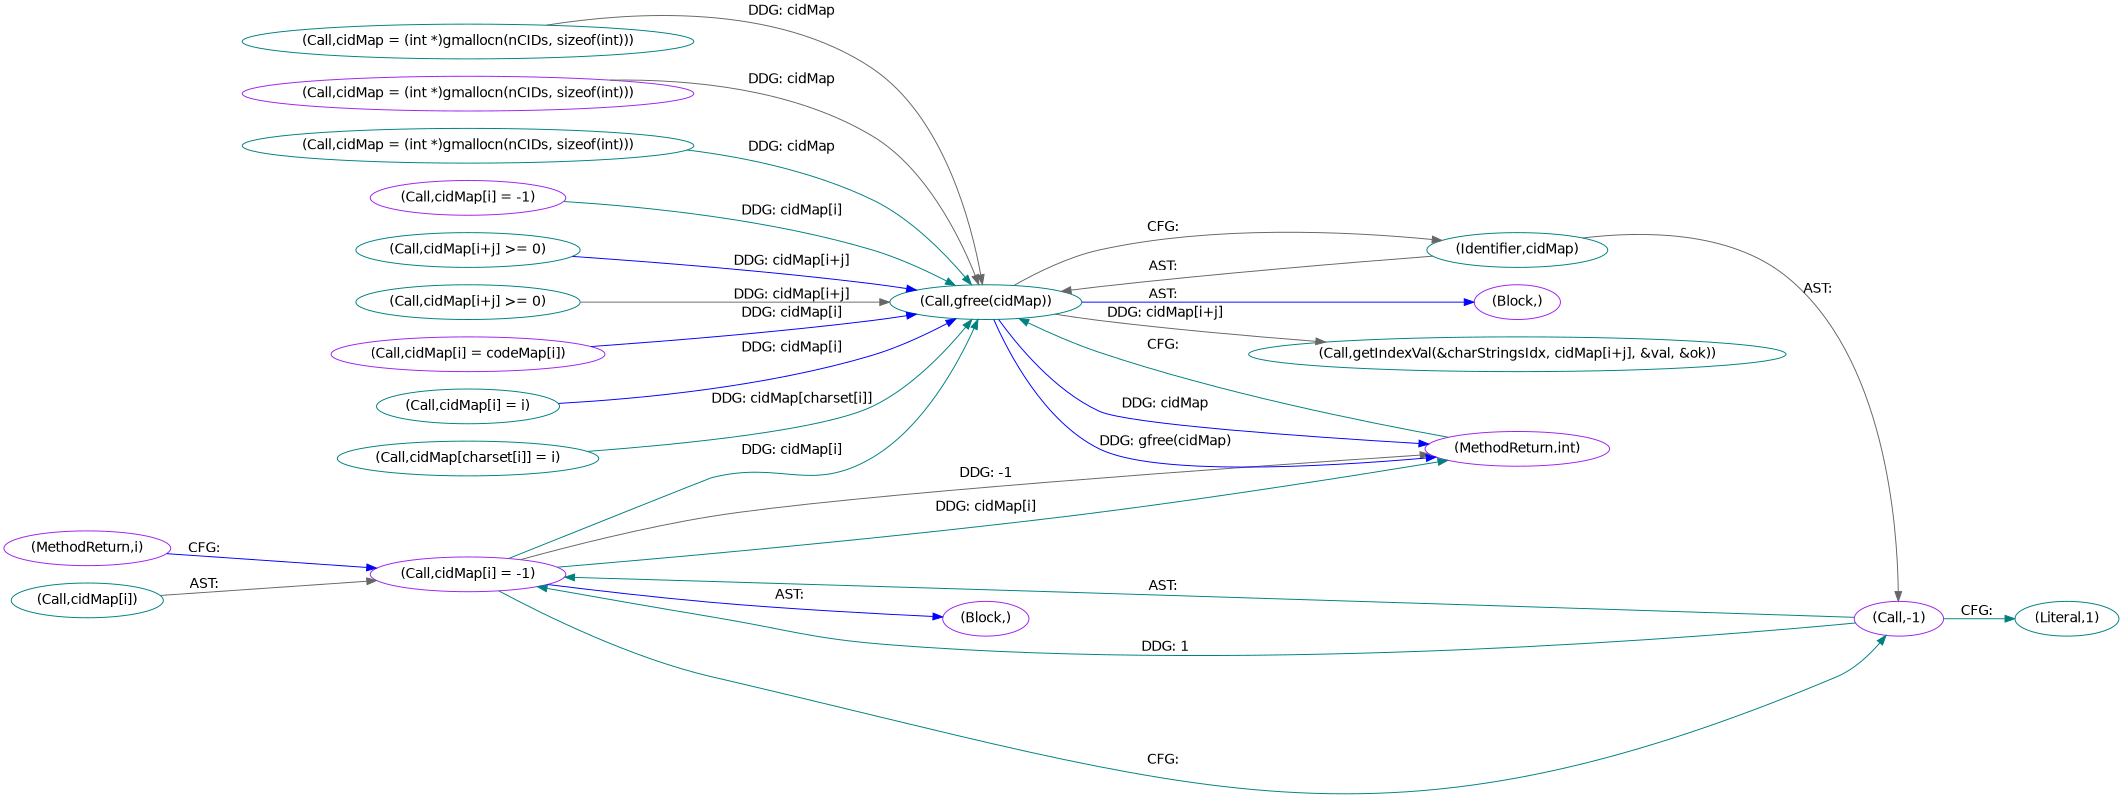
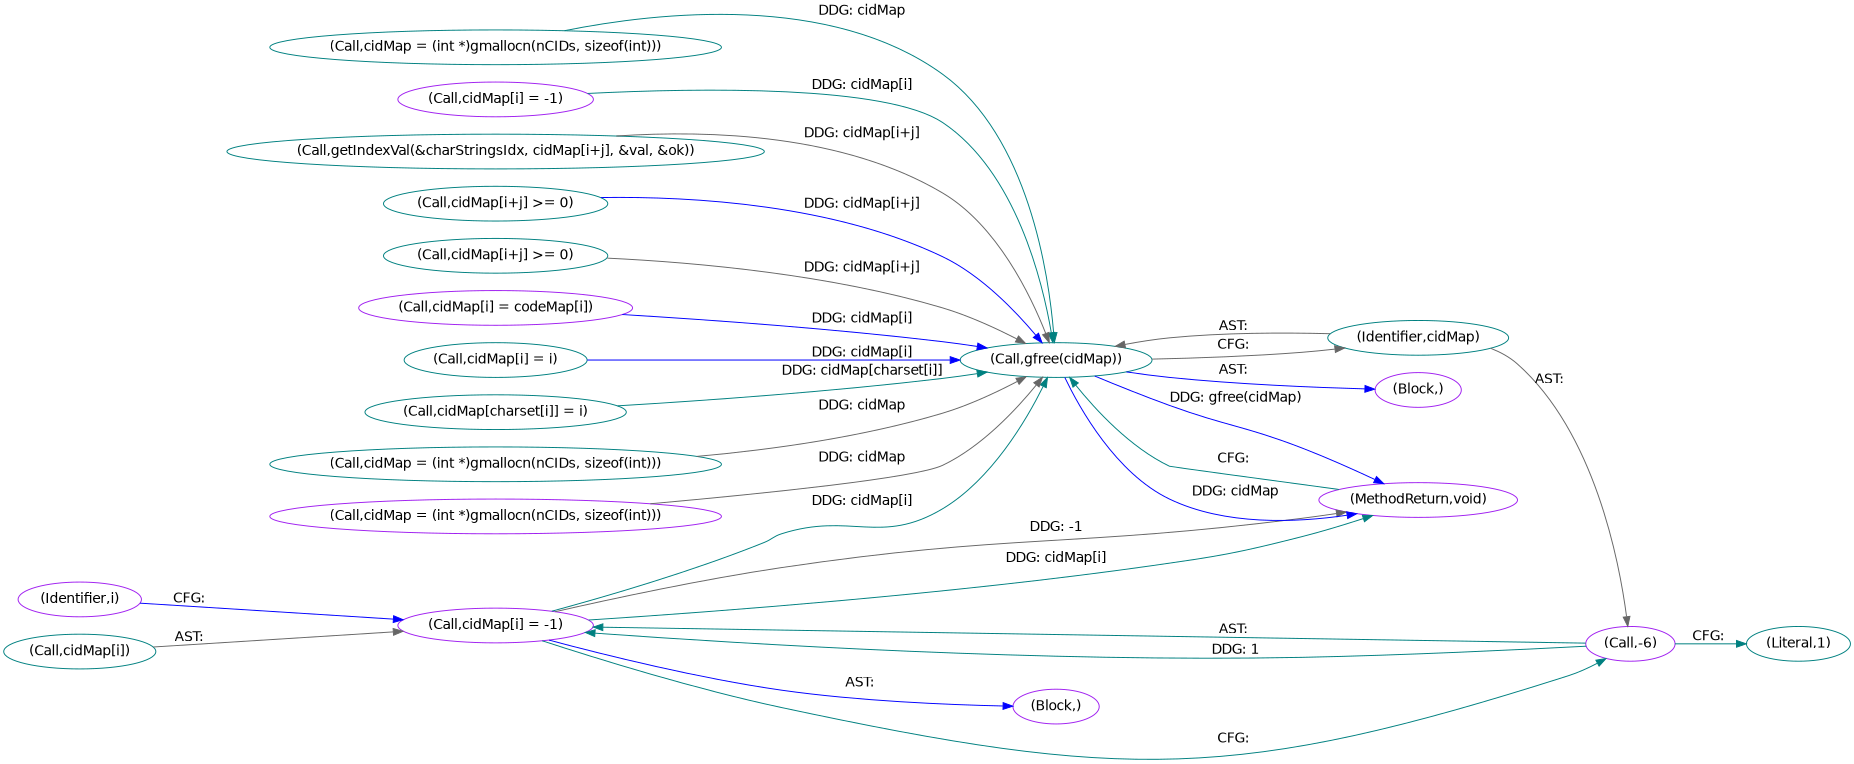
  digraph {
    fontname="DejaVu Sans"
    rankdir=LR
    node [color=teal fontname="DejaVu Sans"]
    edge [color=teal fontname="DejaVu Sans"]
    n1 [color=purple label="(Call,cidMap[i] = -1)"]
-   n2 [color=purple label="(Call,-1)"]
+   n2 [color=purple label="(Call,-6)"]
    n3 [label="(Call,gfree(cidMap))"]
    n4 [color=purple label="(Block,)"]
-   n5 [color=purple label="(MethodReturn,int)"]
+   n5 [color=purple label="(MethodReturn,void)"]
    n6 [label="(Literal,1)"]
    n7 [label="(Identifier,cidMap)"]
    n8 [color=purple label="(Block,)"]
    n9 [label="(Call,cidMap[i+j] >= 0)"]
    n10 [color=purple label="(Call,cidMap[i] = codeMap[i])"]
    n11 [label="(Call,cidMap[i] = i)"]
    n12 [label="(Call,cidMap[charset[i]] = i)"]
-   n13 [color=purple label="(MethodReturn,i)"]
+   n13 [color=purple label="(Identifier,i)"]
    n14 [label="(Call,cidMap[i])"]
    n15 [label="(Call,cidMap = (int *)gmallocn(nCIDs, sizeof(int)))"]
    n16 [color=purple label="(Call,cidMap = (int *)gmallocn(nCIDs, sizeof(int)))"]
    n17 [label="(Call,cidMap = (int *)gmallocn(nCIDs, sizeof(int)))"]
    n18 [color=purple label="(Call,cidMap[i] = -1)"]
    n19 [label="(Call,getIndexVal(&charStringsIdx, cidMap[i+j], &val, &ok))"]
    n20 [label="(Call,cidMap[i+j] >= 0)"]
    n1 -> n2 [label="CFG: "]
    n1 -> n3 [label="DDG: cidMap[i]"]
    n1 -> n4 [color=blue label="AST: "]
    n1 -> n5 [color=gray40 label="DDG: -1"]
    n1 -> n5 [label="DDG: cidMap[i]"]
    n2 -> n1 [label="AST: "]
    n2 -> n1 [label="DDG: 1"]
    n2 -> n6 [label="CFG: "]
    n3 -> n5 [color=blue label="DDG: cidMap"]
    n3 -> n5 [color=blue label="DDG: gfree(cidMap)"]
    n3 -> n7 [color=gray40 label="CFG: "]
    n3 -> n8 [color=blue label="AST: "]
    n5 -> n3 [label="CFG: "]
    n7 -> n2 [color=gray40 label="AST: "]
    n7 -> n3 [color=gray40 label="AST: "]
    n9 -> n3 [color=gray40 label="DDG: cidMap[i+j]"]
    n10 -> n3 [color=blue label="DDG: cidMap[i]"]
    n11 -> n3 [color=blue label="DDG: cidMap[i]"]
    n12 -> n3 [label="DDG: cidMap[charset[i]]"]
    n13 -> n1 [color=blue label="CFG: "]
    n14 -> n1 [color=gray40 label="AST: "]
    n15 -> n3 [color=gray40 label="DDG: cidMap"]
    n16 -> n3 [color=gray40 label="DDG: cidMap"]
    n17 -> n3 [label="DDG: cidMap"]
    n18 -> n3 [label="DDG: cidMap[i]"]
-   n3 -> n19 [color=gray40 label="DDG: cidMap[i+j]"]
+   n19 -> n3 [color=gray40 label="DDG: cidMap[i+j]"]
    n20 -> n3 [color=blue label="DDG: cidMap[i+j]"]
  }
